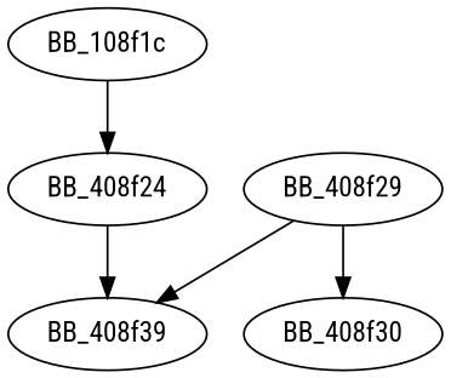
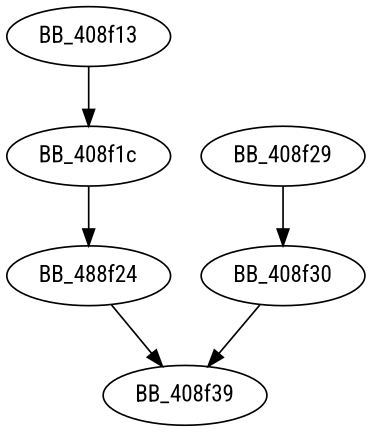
  digraph {
    fontname="Roboto Condensed"
    node [fontname="Roboto Condensed"]
    edge [fontname="Roboto Condensed"]
-   BB_408f1c [label=BB_108f1c]
-   BB_408f24
+   BB_408f13
+   BB_408f1c
+   BB_408f24 [label=BB_488f24]
    BB_408f39
    BB_408f29
    BB_408f30
+   BB_408f13 -> BB_408f1c
    BB_408f1c -> BB_408f24
    BB_408f24 -> BB_408f39
-   BB_408f29 -> BB_408f39
+   BB_408f30 -> BB_408f39
    BB_408f29 -> BB_408f30
  }
